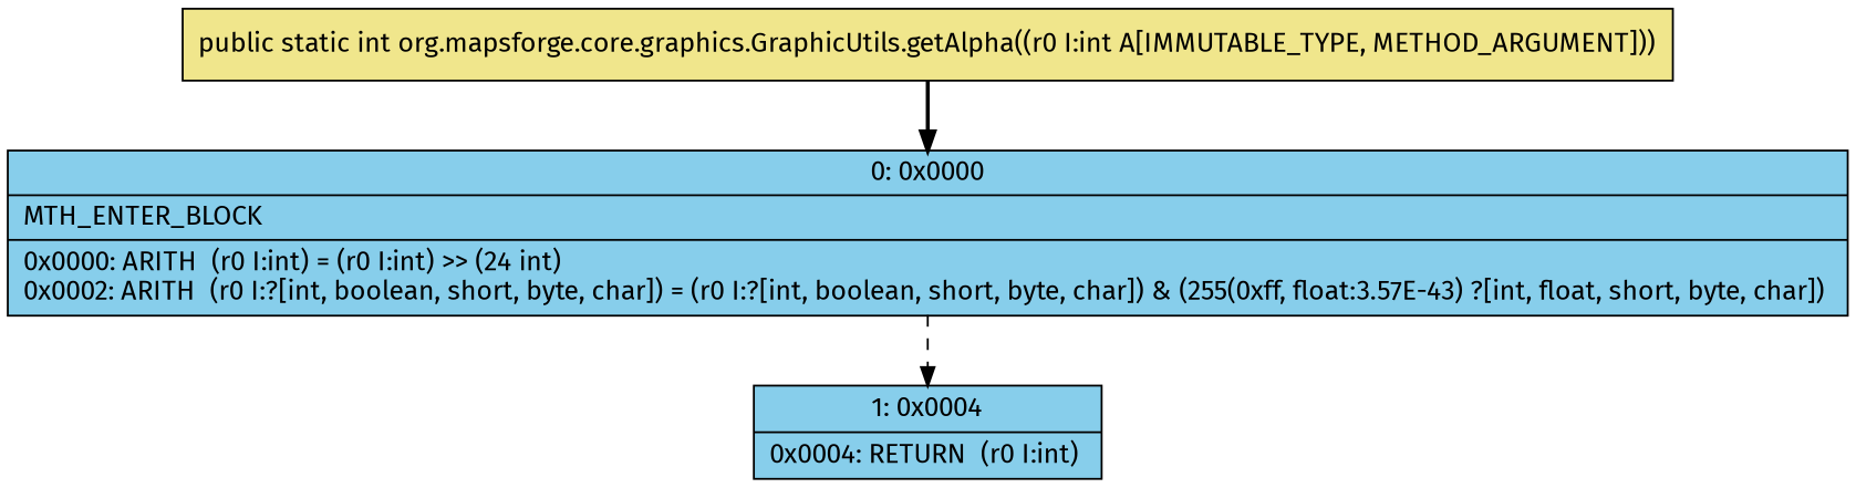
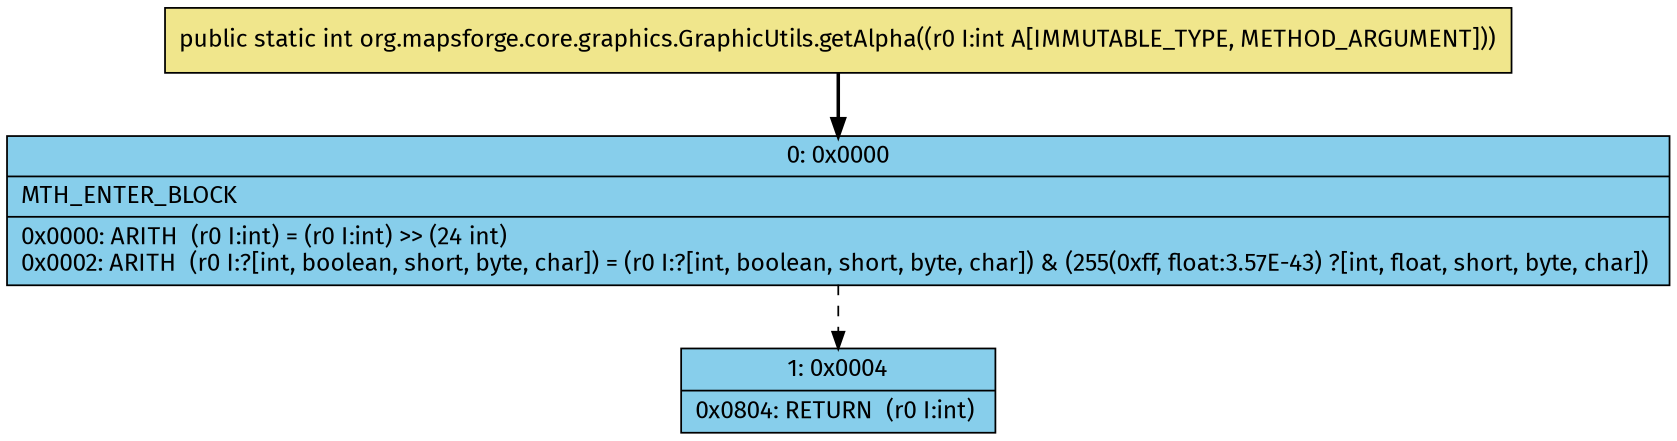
  digraph {
    fontname="Fira Sans"
    node [shape=record style=filled fillcolor=skyblue fontname="Fira Sans"]
    edge [fontname="Fira Sans"]
    n1 [label="{0\:\ 0x0000|MTH_ENTER_BLOCK\l|0x0000: ARITH  (r0 I:int) = (r0 I:int) \>\> (24 int) \l0x0002: ARITH  (r0 I:?[int, boolean, short, byte, char]) = (r0 I:?[int, boolean, short, byte, char]) & (255(0xff, float:3.57E\-43) ?[int, float, short, byte, char]) \l}"]
-   n2 [label="{1\:\ 0x0004|0x0004: RETURN  (r0 I:int) \l}"]
+   n2 [label="{1\:\ 0x0004|0x0804: RETURN  (r0 I:int) \l}"]
    n3 [label="{public static int org.mapsforge.core.graphics.GraphicUtils.getAlpha((r0 I:int A[IMMUTABLE_TYPE, METHOD_ARGUMENT])) }" fillcolor=khaki]
    n1 -> n2 [style=dashed]
    n3 -> n1 [style=bold]
  }
